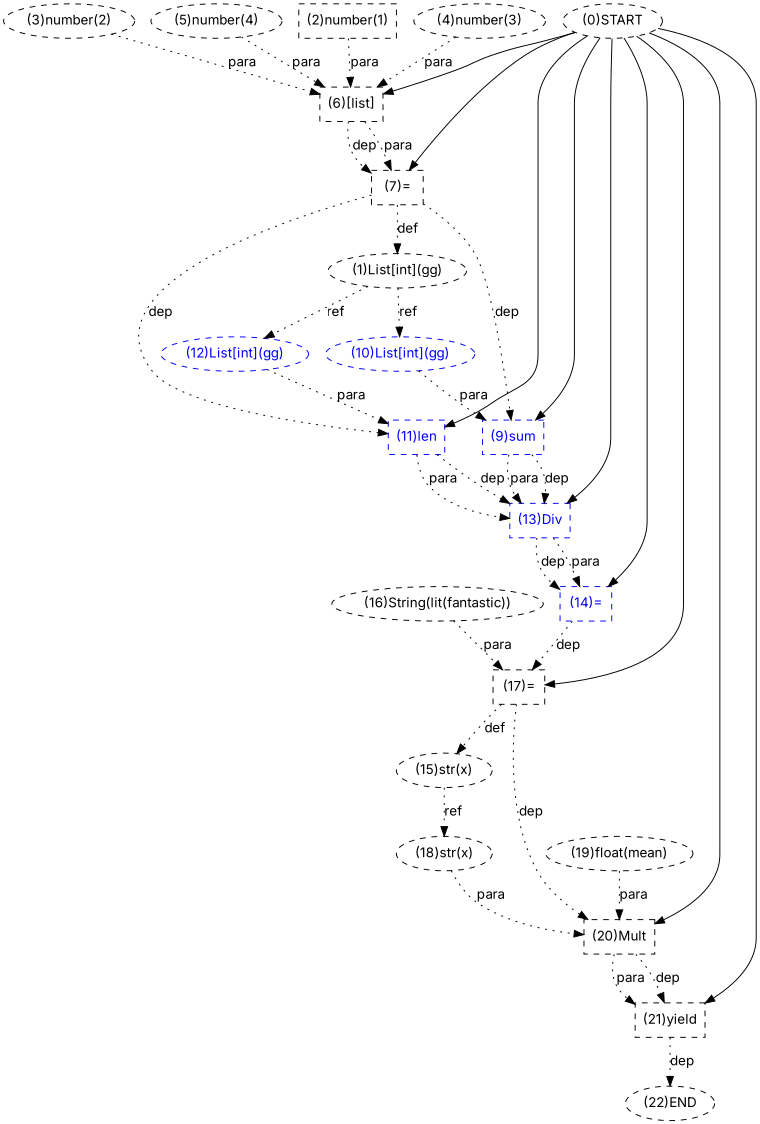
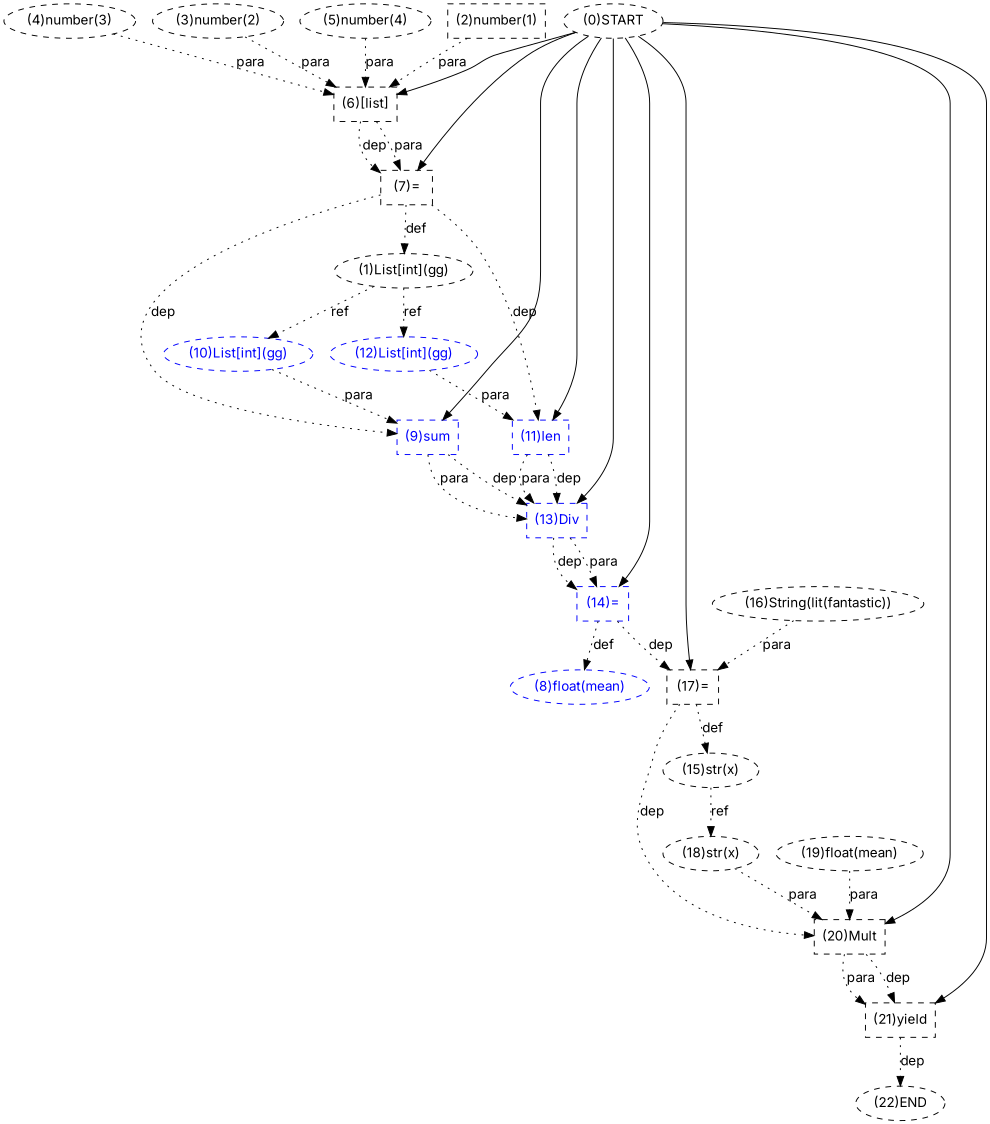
  digraph {
    fontname=Inter
    node [fontname=Inter shape=ellipse style=dashed]
    edge [fontname=Inter style=dotted]
    n1 [color=blue fontcolor=blue label="(14)=" shape=box]
    n2 [label="(17)=" shape=box]
+   n3 [color=blue fontcolor=blue label="(8)float(mean)"]
    n4 [label="(20)Mult" shape=box]
    n5 [label="(15)str(x)"]
    n6 [label="(2)number(1)" shape=box]
    n7 [label="(6)[list]" shape=box]
    n8 [label="(7)=" shape=box]
    n9 [label="(4)number(3)"]
    n10 [label="(22)END" shape=""]
    n11 [color=blue fontcolor=blue label="(9)sum" shape=box]
    n12 [color=blue fontcolor=blue label="(13)Div" shape=box]
    n13 [label="(1)List[int](gg)"]
    n14 [color=blue fontcolor=blue label="(12)List[int](gg)"]
    n15 [color=blue fontcolor=blue label="(10)List[int](gg)"]
    n16 [color=blue fontcolor=blue label="(11)len" shape=box]
    n17 [label="(19)float(mean)"]
    n18 [label="(21)yield" shape=box]
    n19 [label="(3)number(2)"]
    n20 [label="(18)str(x)"]
    n21 [label="(5)number(4)"]
    n22 [label="(0)START" shape=""]
    n23 [label="(16)String(lit(fantastic))"]
    n1 -> n2 [label=dep]
+   n1 -> n3 [label=def]
    n2 -> n4 [label=dep]
    n2 -> n5 [label=def]
    n4 -> n18 [label=dep]
    n4 -> n18 [label=para]
    n5 -> n20 [label=ref]
    n6 -> n7 [label=para]
    n7 -> n8 [label=dep]
    n7 -> n8 [label=para]
    n8 -> n11 [label=dep]
    n8 -> n13 [label=def]
    n8 -> n16 [label=dep]
    n9 -> n7 [label=para]
    n11 -> n12 [label=dep]
    n11 -> n12 [label=para]
    n12 -> n1 [label=dep]
    n12 -> n1 [label=para]
    n13 -> n14 [label=ref]
    n13 -> n15 [label=ref]
    n14 -> n16 [label=para]
    n15 -> n11 [label=para]
    n16 -> n12 [label=dep]
    n16 -> n12 [label=para]
    n17 -> n4 [label=para]
    n18 -> n10 [label=dep]
    n19 -> n7 [label=para]
    n20 -> n4 [label=para]
    n21 -> n7 [label=para]
    n22 -> n1 [style=solid]
    n22 -> n2 [style=solid]
    n22 -> n4 [style=solid]
    n22 -> n7 [style=solid]
    n22 -> n8 [style=solid]
    n22 -> n11 [style=solid]
    n22 -> n12 [style=solid]
    n22 -> n16 [style=solid]
    n22 -> n18 [style=solid]
    n23 -> n2 [label=para]
  }
